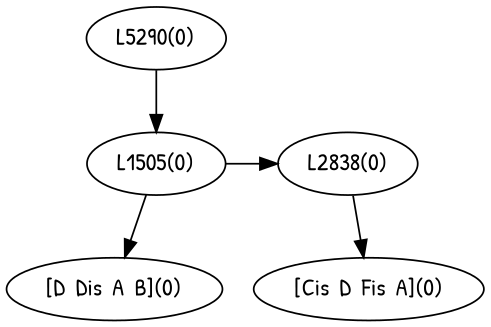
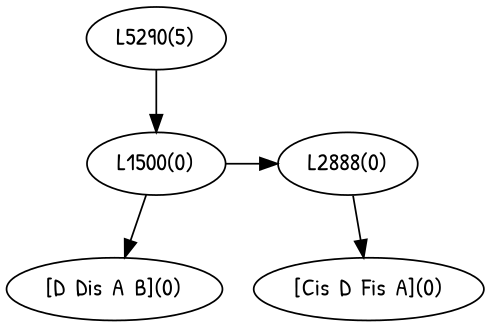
  digraph {
    fontname="Patrick Hand"
    node [fontname="Patrick Hand"]
    edge [fontname="Patrick Hand"]
-   "L2888(0)" [label="L2838(0)"]
-   "L1500(0)" [label="L1505(0)"]
-   "L5290(0)"
+   "L2888(0)"
+   "L1500(0)"
+   "L5290(0)" [label="L5290(5)"]
    "[Cis  D  Fis  A](0)"
    "[D  Dis  A  B](0)"
    subgraph sub_1 {
      rank=same
      "L2888(0)"
      "L1500(0)"
    }
    subgraph sub_2 {
      rank=min
      "L5290(0)"
    }
    subgraph sub_3 {
      rank=max
      "[Cis  D  Fis  A](0)"
      "[D  Dis  A  B](0)"
    }
    "L2888(0)" -> "[Cis  D  Fis  A](0)"
    "L1500(0)" -> "L2888(0)"
    "L1500(0)" -> "[D  Dis  A  B](0)"
    "L5290(0)" -> "L1500(0)"
  }
